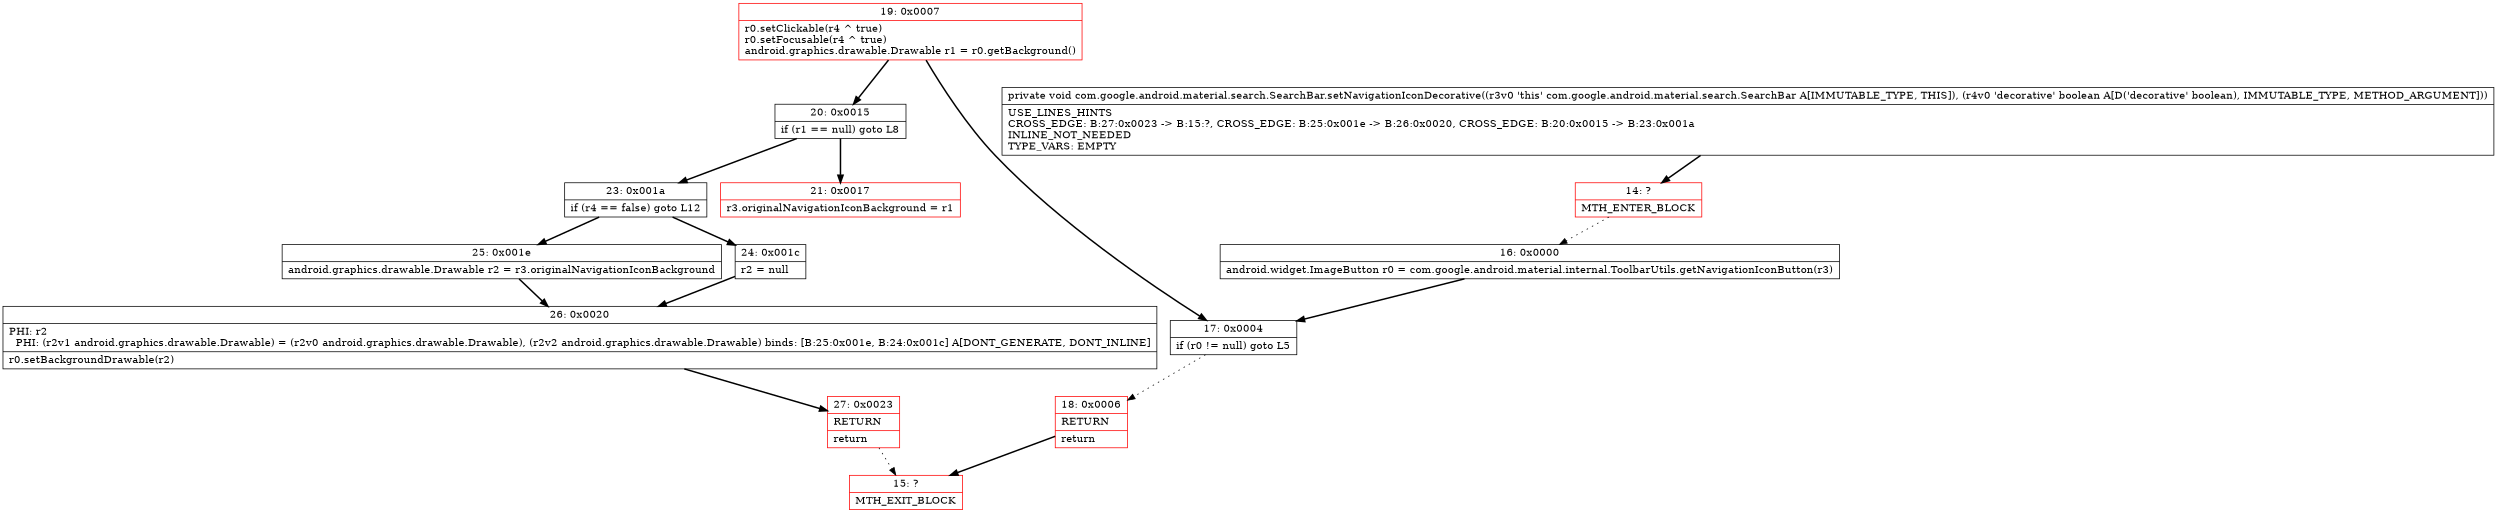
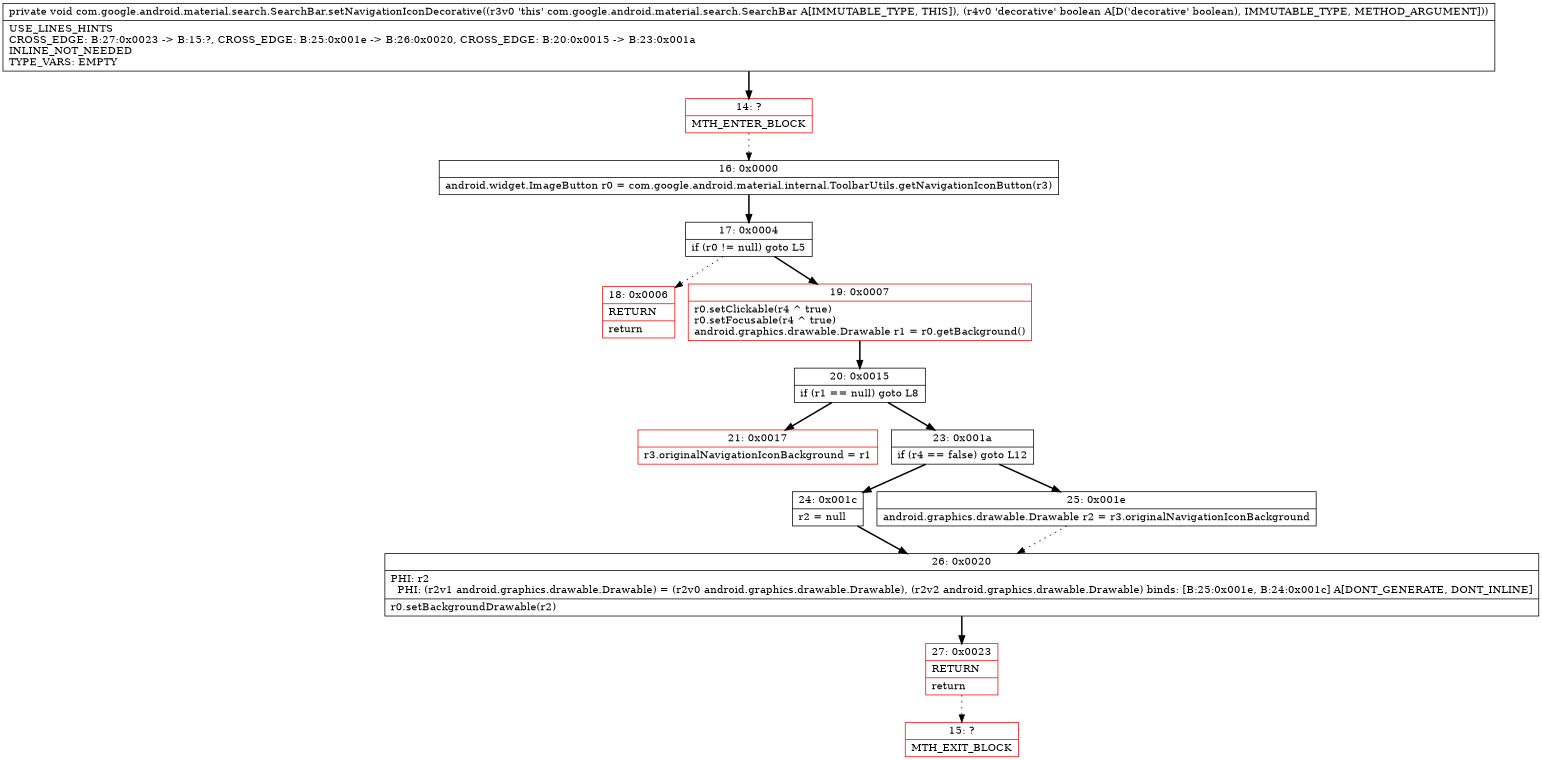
  digraph {
    node [color=black shape=record]
    edge [style=bold]
    n1 [color=red label="{14\:\ ?|MTH_ENTER_BLOCK\l}"]
    n2 [label="{16\:\ 0x0000|android.widget.ImageButton r0 = com.google.android.material.internal.ToolbarUtils.getNavigationIconButton(r3)\l}"]
    n3 [label="{17\:\ 0x0004|if (r0 != null) goto L5\l}"]
    n4 [color=red label="{18\:\ 0x0006|RETURN\l|return\l}"]
    n5 [color=red label="{19\:\ 0x0007|r0.setClickable(r4 ^ true)\lr0.setFocusable(r4 ^ true)\landroid.graphics.drawable.Drawable r1 = r0.getBackground()\l}"]
    n6 [color=red label="{15\:\ ?|MTH_EXIT_BLOCK\l}"]
    n7 [label="{20\:\ 0x0015|if (r1 == null) goto L8\l}"]
    n8 [color=red label="{21\:\ 0x0017|r3.originalNavigationIconBackground = r1\l}"]
    n9 [label="{23\:\ 0x001a|if (r4 == false) goto L12\l}"]
    n10 [label="{24\:\ 0x001c|r2 = null\l}"]
    n11 [label="{25\:\ 0x001e|android.graphics.drawable.Drawable r2 = r3.originalNavigationIconBackground\l}"]
    n12 [label="{26\:\ 0x0020|PHI: r2 \l  PHI: (r2v1 android.graphics.drawable.Drawable) = (r2v0 android.graphics.drawable.Drawable), (r2v2 android.graphics.drawable.Drawable) binds: [B:25:0x001e, B:24:0x001c] A[DONT_GENERATE, DONT_INLINE]\l|r0.setBackgroundDrawable(r2)\l}"]
    n13 [color=red label="{27\:\ 0x0023|RETURN\l|return\l}"]
    n14 [label="{private void com.google.android.material.search.SearchBar.setNavigationIconDecorative((r3v0 'this' com.google.android.material.search.SearchBar A[IMMUTABLE_TYPE, THIS]), (r4v0 'decorative' boolean A[D('decorative' boolean), IMMUTABLE_TYPE, METHOD_ARGUMENT]))  | USE_LINES_HINTS\lCROSS_EDGE: B:27:0x0023 \-\> B:15:?, CROSS_EDGE: B:25:0x001e \-\> B:26:0x0020, CROSS_EDGE: B:20:0x0015 \-\> B:23:0x001a\lINLINE_NOT_NEEDED\lTYPE_VARS: EMPTY\l}"]
    n1 -> n2 [style=dotted]
    n2 -> n3
    n3 -> n4 [style=dotted]
-   n5 -> n3
-   n4 -> n6
+   n3 -> n5
    n5 -> n7
    n7 -> n8
    n7 -> n9
    n9 -> n10
    n9 -> n11
    n10 -> n12
-   n11 -> n12
+   n11 -> n12 [style=dotted]
    n12 -> n13
    n13 -> n6 [style=dotted]
    n14 -> n1
  }
